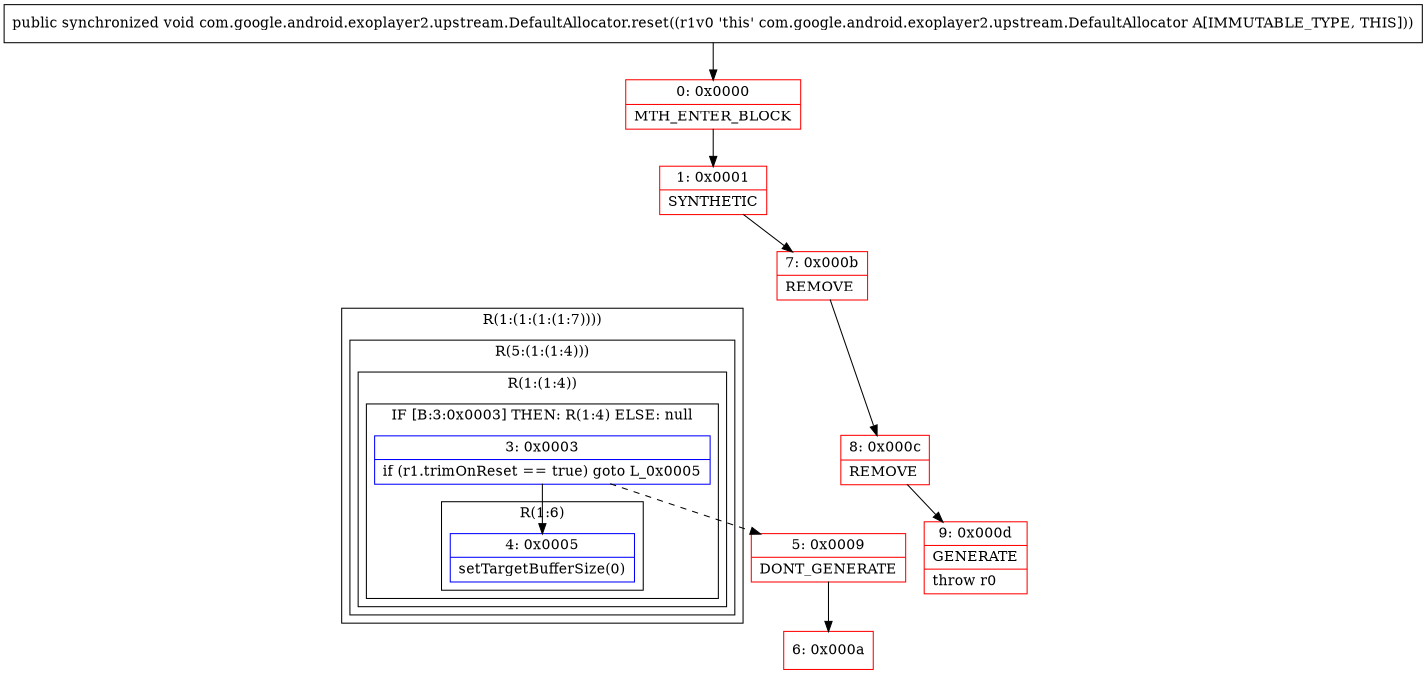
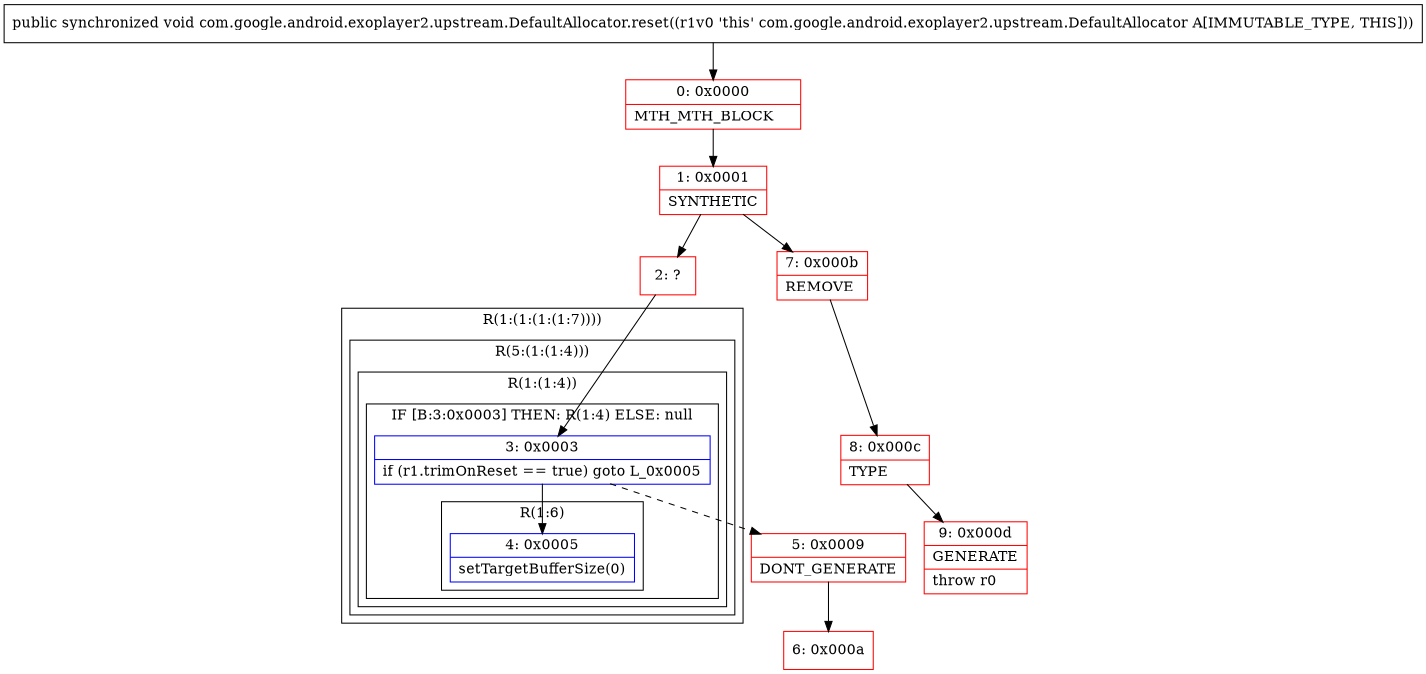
  digraph {
    node [color=red shape=record]
    n1 [color=blue label="{4\:\ 0x0005|setTargetBufferSize(0)\l}"]
    n2 [color=blue label="{3\:\ 0x0003|if (r1.trimOnReset == true) goto L_0x0005\l}"]
    n3 [label="{5\:\ 0x0009|DONT_GENERATE\l}"]
    n4 [label="{6\:\ 0x000a}"]
-   n5 [label="{0\:\ 0x0000|MTH_ENTER_BLOCK\l}"]
+   n5 [label="{0\:\ 0x0000|MTH_MTH_BLOCK\l}"]
    n6 [label="{1\:\ 0x0001|SYNTHETIC\l}"]
+   n7 [label="{2\:\ ?}"]
    n8 [label="{7\:\ 0x000b|REMOVE\l}"]
-   n9 [label="{8\:\ 0x000c|REMOVE\l}"]
+   n9 [label="{8\:\ 0x000c|TYPE\l}"]
    n10 [label="{9\:\ 0x000d|GENERATE\l|throw r0\l}"]
    n11 [label="{public synchronized void com.google.android.exoplayer2.upstream.DefaultAllocator.reset((r1v0 'this' com.google.android.exoplayer2.upstream.DefaultAllocator A[IMMUTABLE_TYPE, THIS])) }" color=""]
    subgraph cluster_1 {
      label="R(1:(1:(1:(1:7))))"
      subgraph cluster_2 {
        label="R(5:(1:(1:4)))"
        subgraph cluster_3 {
          label="R(1:(1:4))"
          subgraph cluster_4 {
            label="IF [B:3:0x0003] THEN: R(1:4) ELSE: null"
            n2
            subgraph cluster_5 {
              label="R(1:6)"
              n1
            }
          }
        }
      }
    }
    n2 -> n1
    n2 -> n3 [style=dashed]
    n3 -> n4
    n5 -> n6
+   n6 -> n7
    n6 -> n8
+   n7 -> n2
    n8 -> n9
    n9 -> n10
    n11 -> n5
  }
